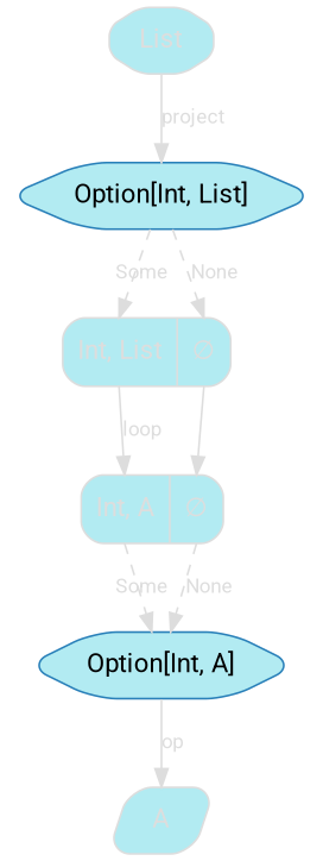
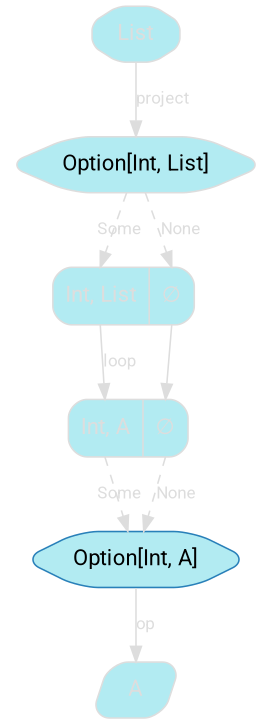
  digraph {
    rankdir=TB
    splines=false
    node [color="#dddddd" fillcolor="#b2ebf2" fontcolor="#dddddd" fontname="Segoe UI,Roboto,Helvetica,Arial,sans-serif" shape=record style="rounded,filled"]
    edge [color="#dddddd" fontcolor="#dddddd" fontname="Segoe UI,Roboto,Helvetica,Arial,sans-serif" fontsize=11]
    n1 [label="<cons> Int, List| <nil> ∅"]
    n2 [label="<cons> Int, A| <nil> ∅"]
    n3 [color="#2980B9" fontcolor="#000000" label="Option[Int, A]" shape=hexagon]
-   n4 [color="#2980B9" fontcolor="#000000" label="Option[Int, List]" shape=hexagon]
+   n4 [fontcolor="#000000" label="Option[Int, List]" shape=hexagon]
    A [shape=parallelogram]
    List [shape=octagon]
    n1 -> n2 [headport=cons label=loop tailport=cons]
    n1 -> n2 [headport=nil tailport=nil]
    n2 -> n3 [label=Some style=dashed tailport=cons]
    n2 -> n3 [label=None style=dashed tailport=nil]
    n3 -> A [label=op]
    n4 -> n1 [headport=cons label=Some style=dashed]
    n4 -> n1 [headport=nil label=None style=dashed]
    List -> n4 [label=project]
  }
